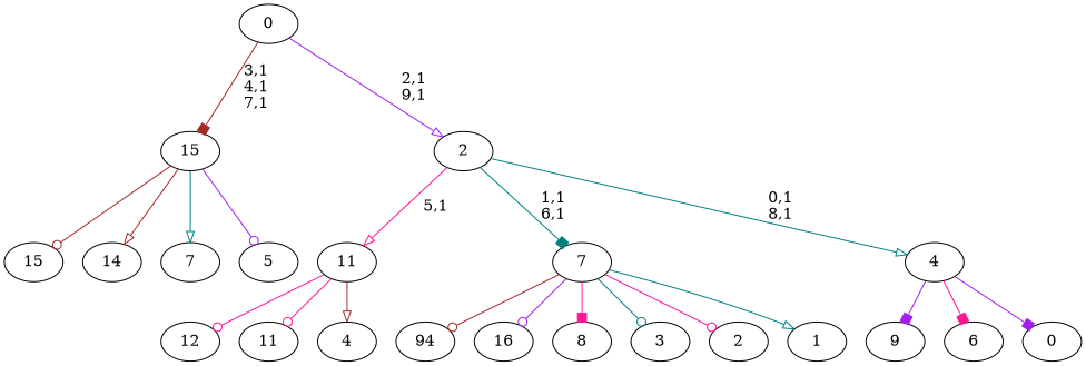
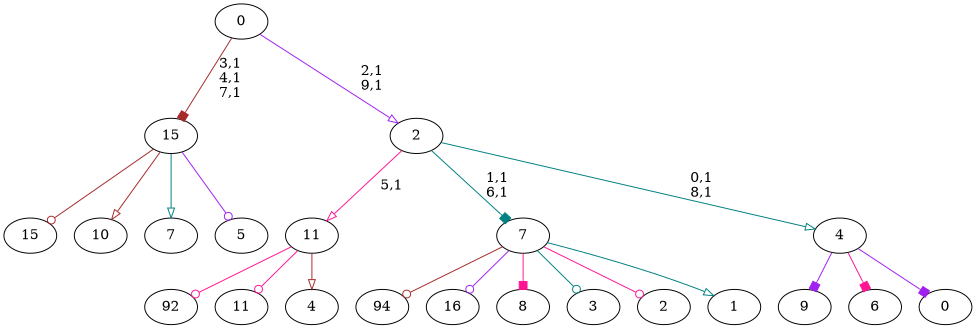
  digraph {
    fontname="DejaVu Serif"
    node [fontname="DejaVu Serif"]
    edge [arrowhead=odot color=deeppink fontname="DejaVu Serif"]
    n1 [label=15]
    n2 [label=94]
    n3 [label=16]
-   n4 [label=12]
+   n4 [label=92]
    n5 [label=11]
-   n6 [label=14]
+   n6 [label=10]
    n7 [label=9]
    n8 [label=8]
    n9 [label=7]
    n10 [label=6]
    n11 [label=5]
    15
    n13 [label=4]
    11
    n15 [label=3]
    n16 [label=2]
    n17 [label=1]
    7
    n19 [label=0]
    4
    2
    0
    15 -> n1 [color=brown]
    15 -> n6 [arrowhead=onormal color=brown]
    15 -> n9 [arrowhead=onormal color=teal]
    15 -> n11 [color=purple]
    11 -> n4
    11 -> n5
    11 -> n13 [arrowhead=onormal color=brown]
    7 -> n2 [color=brown]
    7 -> n3 [color=purple]
    7 -> n8 [arrowhead=box]
    7 -> n15 [color=teal]
    7 -> n16
    7 -> n17 [arrowhead=onormal color=teal]
    4 -> n7 [arrowhead=box color=purple]
    4 -> n10 [arrowhead=box]
    4 -> n19 [arrowhead=box color=purple]
    2 -> 11 [arrowhead=onormal label="5,1"]
    2 -> 7 [arrowhead=box color=teal label="1,1\n6,1"]
    2 -> 4 [arrowhead=onormal color=teal label="0,1\n8,1"]
    0 -> 15 [arrowhead=box color=brown label="3,1\n4,1\n7,1"]
    0 -> 2 [arrowhead=onormal color=purple label="2,1\n9,1"]
  }
